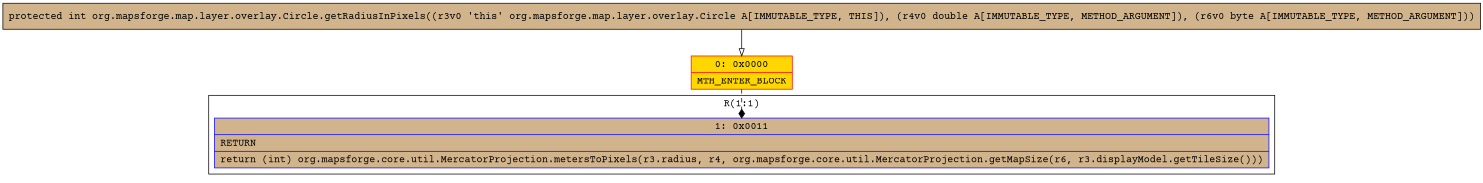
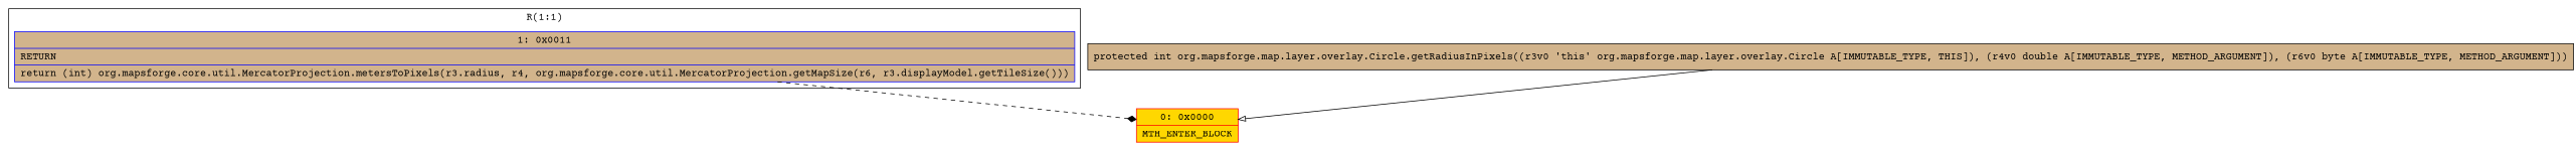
  digraph {
    fontname="Courier Prime"
    node [shape=record style=filled fillcolor=tan fontname="Courier Prime"]
    edge [fontname="Courier Prime"]
    n1 [color=blue label="{1\:\ 0x0011|RETURN\l|return (int) org.mapsforge.core.util.MercatorProjection.metersToPixels(r3.radius, r4, org.mapsforge.core.util.MercatorProjection.getMapSize(r6, r3.displayModel.getTileSize()))\l}"]
    n2 [color=red label="{0\:\ 0x0000|MTH_ENTER_BLOCK\l}" fillcolor=gold]
    n3 [label="{protected int org.mapsforge.map.layer.overlay.Circle.getRadiusInPixels((r3v0 'this' org.mapsforge.map.layer.overlay.Circle A[IMMUTABLE_TYPE, THIS]), (r4v0 double A[IMMUTABLE_TYPE, METHOD_ARGUMENT]), (r6v0 byte A[IMMUTABLE_TYPE, METHOD_ARGUMENT])) }"]
    subgraph cluster_1 {
      label="R(1:1)"
      n1
    }
-   n2 -> n1 [style=dashed arrowhead=diamond]
+   n1 -> n2 [style=dashed arrowhead=diamond]
    n3 -> n2 [style=solid arrowhead=onormal]
  }
